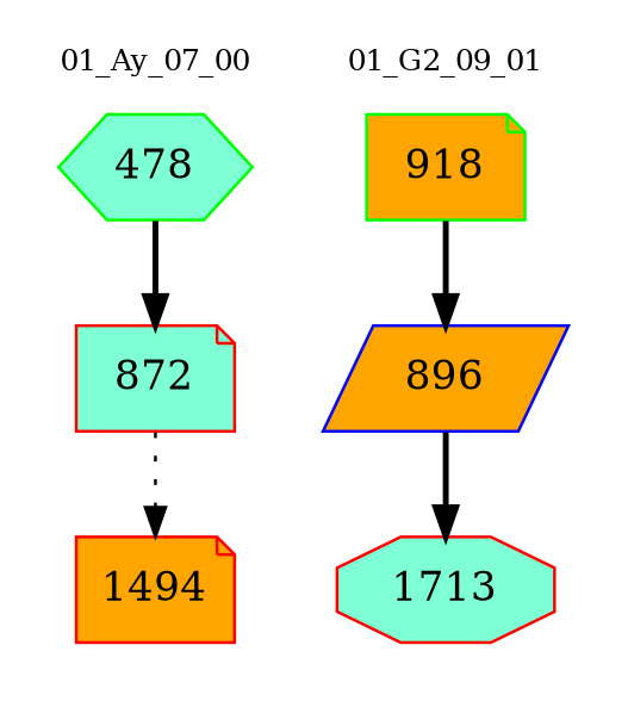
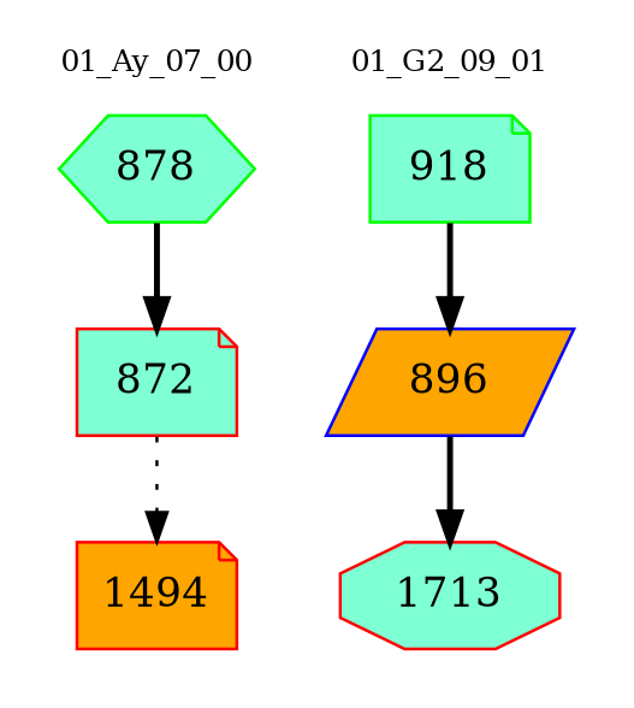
  digraph {
    node [color=red fillcolor=aquamarine shape=note style=filled]
    edge [color=black style=bold]
-   n1 [color=green label=478 shape=hexagon]
+   n1 [color=green label=878 shape=hexagon]
    n2 [label=872]
    n3 [fillcolor=orange label=1494]
-   n4 [color=green fillcolor=orange label=918]
+   n4 [color=green label=918]
    n5 [color=blue fillcolor=orange label=896 shape=parallelogram]
    n6 [label=1713 shape=octagon]
    subgraph cluster_1 {
      color=white
      fontsize=10
      label="01_Ay_07_00"
      n1
      n2
      n3
    }
    subgraph cluster_2 {
      color=white
      fontsize=10
      label="01_G2_09_01"
      n4
      n5
      n6
    }
    n1 -> n2
    n2 -> n3 [style=dotted]
    n4 -> n5
    n5 -> n6
  }
